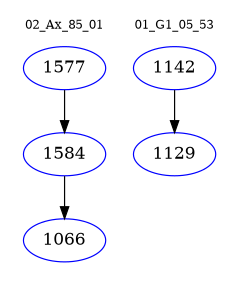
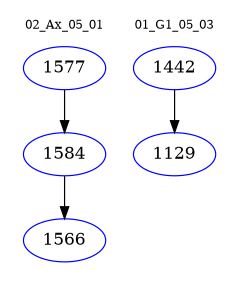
  digraph {
    node [color=blue]
    edge [color=black]
    n1 [label=1577]
    n2 [label=1584]
-   n3 [label=1066]
-   n4 [label=1142]
+   n3 [label=1566]
+   n4 [label=1442]
    n5 [label=1129]
    subgraph cluster_1 {
      color=white
      fontsize=10
-     label="02_Ax_85_01"
+     label="02_Ax_05_01"
      n1
      n2
      n3
    }
    subgraph cluster_2 {
      color=white
      fontsize=10
-     label="01_G1_05_53"
+     label="01_G1_05_03"
      n4
      n5
    }
    n1 -> n2
    n2 -> n3
    n4 -> n5
  }
